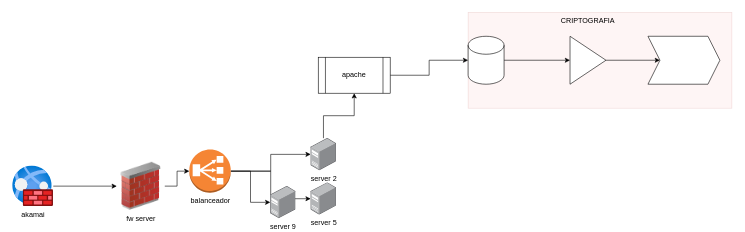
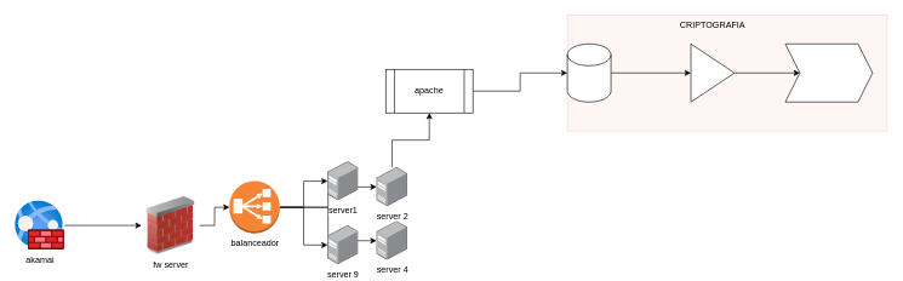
  <mxCell id="0" />
  <mxCell id="1" parent="0" />
  <mxCell id="2" value="" style="edgeStyle=orthogonalEdgeStyle;rounded=0;orthogonalLoop=1;jettySize=auto;html=1;" edge="1" parent="1" source="3" target="5"><mxGeometry relative="1" as="geometry" /></mxCell>
  <mxCell id="3" value="akamai" style="image;aspect=fixed;html=1;points=[];align=center;fontSize=12;image=img/lib/azure2/networking/Web_Application_Firewall_Policies_WAF.svg;" vertex="1" parent="1"><mxGeometry x="20" y="276" width="68" height="68" as="geometry" /></mxCell>
  <mxCell id="4" value="" style="edgeStyle=orthogonalEdgeStyle;rounded=0;orthogonalLoop=1;jettySize=auto;html=1;" edge="1" parent="1" source="5" target="10"><mxGeometry relative="1" as="geometry" /></mxCell>
  <mxCell id="5" value="fw server" style="image;html=1;image=img/lib/clip_art/networking/Firewall_02_128x128.png" vertex="1" parent="1"><mxGeometry x="194" y="270" width="80" height="80" as="geometry" /></mxCell>
+ <mxCell id="6" style="edgeStyle=orthogonalEdgeStyle;rounded=0;orthogonalLoop=1;jettySize=auto;html=1;" edge="1" parent="1" source="10" target="11"><mxGeometry relative="1" as="geometry" /></mxCell>
  <mxCell id="7" style="edgeStyle=orthogonalEdgeStyle;rounded=0;orthogonalLoop=1;jettySize=auto;html=1;" edge="1" parent="1" source="10" target="14"><mxGeometry relative="1" as="geometry" /></mxCell>
  <mxCell id="8" style="edgeStyle=orthogonalEdgeStyle;rounded=0;orthogonalLoop=1;jettySize=auto;html=1;" edge="1" parent="1" source="10" target="13"><mxGeometry relative="1" as="geometry" /></mxCell>
  <mxCell id="9" style="edgeStyle=orthogonalEdgeStyle;rounded=0;orthogonalLoop=1;jettySize=auto;html=1;" edge="1" parent="1" source="10" target="15"><mxGeometry relative="1" as="geometry" /></mxCell>
  <mxCell id="10" value="balanceador" style="outlineConnect=0;dashed=0;verticalLabelPosition=bottom;verticalAlign=top;align=center;html=1;shape=mxgraph.aws3.classic_load_balancer;fillColor=#F58534;gradientColor=none;" vertex="1" parent="1"><mxGeometry x="315" y="249" width="69" height="72" as="geometry" /></mxCell>
+ <mxCell id="11" value="server1" style="image;points=[];aspect=fixed;html=1;align=center;shadow=0;dashed=0;image=img/lib/allied_telesis/computer_and_terminals/Server_Desktop.svg;" vertex="1" parent="1"><mxGeometry x="450" y="222" width="42.6" height="54" as="geometry" /></mxCell>
  <mxCell id="12" style="edgeStyle=orthogonalEdgeStyle;rounded=0;orthogonalLoop=1;jettySize=auto;html=1;" edge="1" parent="1" source="13" target="17"><mxGeometry relative="1" as="geometry" /></mxCell>
  <mxCell id="13" value="server 2" style="image;points=[];aspect=fixed;html=1;align=center;shadow=0;dashed=0;image=img/lib/allied_telesis/computer_and_terminals/Server_Desktop.svg;" vertex="1" parent="1"><mxGeometry x="517.4" y="230" width="42.6" height="54" as="geometry" /></mxCell>
  <mxCell id="14" value="server 9" style="image;points=[];aspect=fixed;html=1;align=center;shadow=0;dashed=0;image=img/lib/allied_telesis/computer_and_terminals/Server_Desktop.svg;" vertex="1" parent="1"><mxGeometry x="450" y="310" width="42.6" height="54" as="geometry" /></mxCell>
- <mxCell id="15" value="server 5" style="image;points=[];aspect=fixed;html=1;align=center;shadow=0;dashed=0;image=img/lib/allied_telesis/computer_and_terminals/Server_Desktop.svg;" vertex="1" parent="1"><mxGeometry x="517.4" y="304" width="42.6" height="54" as="geometry" /></mxCell>
+ <mxCell id="15" value="server 4" style="image;points=[];aspect=fixed;html=1;align=center;shadow=0;dashed=0;image=img/lib/allied_telesis/computer_and_terminals/Server_Desktop.svg;" vertex="1" parent="1"><mxGeometry x="517.4" y="304" width="42.6" height="54" as="geometry" /></mxCell>
  <mxCell id="16" value="" style="edgeStyle=orthogonalEdgeStyle;rounded=0;orthogonalLoop=1;jettySize=auto;html=1;" edge="1" parent="1" source="17" target="20"><mxGeometry relative="1" as="geometry" /></mxCell>
  <mxCell id="17" value="apache" style="shape=process;whiteSpace=wrap;html=1;backgroundOutline=1;" vertex="1" parent="1"><mxGeometry x="530" y="95" width="120" height="60" as="geometry" /></mxCell>
  <mxCell id="18" value="" style="rounded=0;whiteSpace=wrap;html=1;fillColor=#f8cecc;strokeColor=#b85450;opacity=20;" vertex="1" parent="1"><mxGeometry x="780" y="20" width="440" height="160" as="geometry" /></mxCell>
  <mxCell id="19" value="" style="edgeStyle=orthogonalEdgeStyle;rounded=0;orthogonalLoop=1;jettySize=auto;html=1;" edge="1" source="20" target="22" parent="1"><mxGeometry relative="1" as="geometry" /></mxCell>
  <mxCell id="20" value="" style="shape=cylinder3;whiteSpace=wrap;html=1;boundedLbl=1;backgroundOutline=1;size=15;" vertex="1" parent="1"><mxGeometry x="780" y="60" width="60" height="80" as="geometry" /></mxCell>
  <mxCell id="21" value="" style="edgeStyle=orthogonalEdgeStyle;rounded=0;orthogonalLoop=1;jettySize=auto;html=1;" edge="1" source="22" target="23" parent="1"><mxGeometry relative="1" as="geometry" /></mxCell>
  <mxCell id="22" value="" style="triangle;whiteSpace=wrap;html=1;" vertex="1" parent="1"><mxGeometry x="950" y="60" width="60" height="80" as="geometry" /></mxCell>
  <mxCell id="23" value="" style="shape=step;perimeter=stepPerimeter;whiteSpace=wrap;html=1;fixedSize=1;" vertex="1" parent="1"><mxGeometry x="1080" y="60" width="120" height="80" as="geometry" /></mxCell>
  <mxCell id="24" value="CRIPTOGRAFIA" style="text;html=1;align=center;verticalAlign=middle;whiteSpace=wrap;rounded=0;" vertex="1" parent="1"><mxGeometry x="950" y="20" width="60" height="30" as="geometry" /></mxCell>
